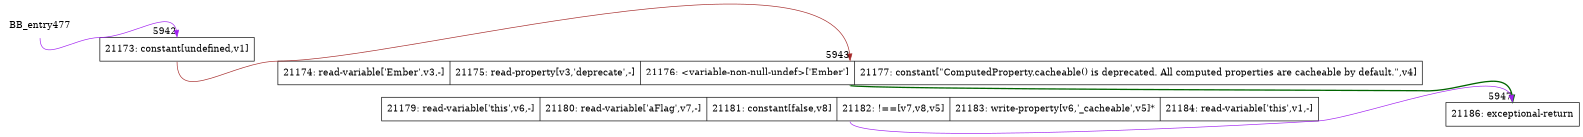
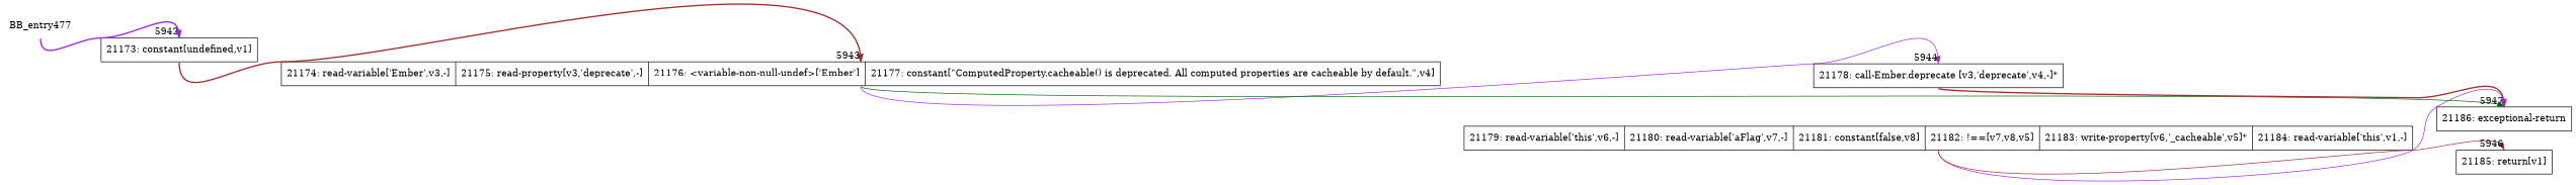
  digraph {
    rankdir=LR
    node [shape=record]
    edge [color=purple headport=n style=solid tailport=s]
    n1 [label=BB_entry477 shape=none]
    n2 [label="{21173: constant[undefined,v1]}"]
    n3 [label="{21174: read-variable['Ember',v3,-]|21175: read-property[v3,'deprecate',-]|21176: \<variable-non-null-undef\>['Ember']|21177: constant[\"ComputedProperty.cacheable() is deprecated. All computed properties are cacheable by default.\",v4]}"]
+   n4 [label="{21178: call-Ember.deprecate [v3,'deprecate',v4,-]*}"]
    n5 [label="{21186: exceptional-return}"]
    n6 [label="{21179: read-variable['this',v6,-]|21180: read-variable['aFlag',v7,-]|21181: constant[false,v8]|21182: !==[v7,v8,v5]|21183: write-property[v6,'_cacheable',v5]*|21184: read-variable['this',v1,-]}"]
-   n1 -> n2 [headlabel="    5942"]
-   n2 -> n3 [color=brown headlabel="      5943"]
-   n3 -> n5 [color=darkgreen headlabel="      5947" style=bold]
+   n7 [label="{21185: return[v1]}"]
+   n1 -> n2 [headlabel="    5942" style=bold]
+   n2 -> n3 [color=brown headlabel="      5943" style=bold]
+   n3 -> n4 [headlabel="      5944"]
+   n3 -> n5 [color=darkgreen headlabel="      5947"]
+   n4 -> n5 [color=brown style=bold]
    n6 -> n5
+   n6 -> n7 [color=brown headlabel="      5946"]
  }
